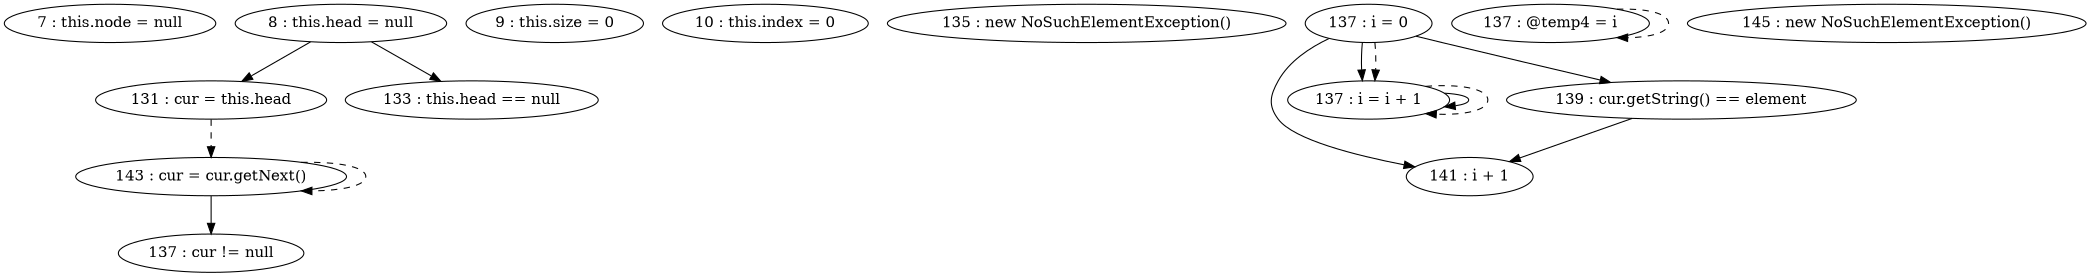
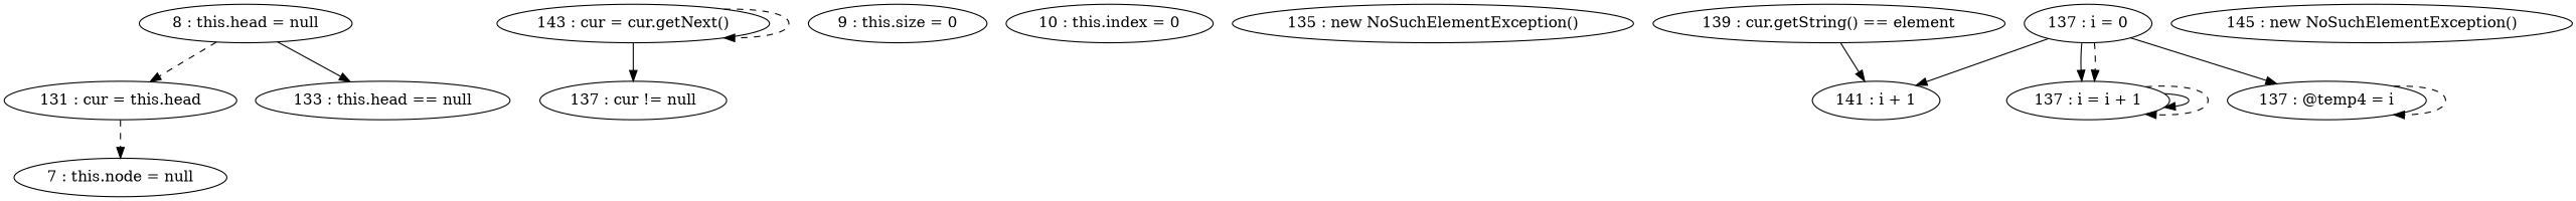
  digraph {
    "7 : this.node = null"
    "8 : this.head = null"
    "131 : cur = this.head"
    "133 : this.head == null"
    "143 : cur = cur.getNext()"
    "137 : cur != null"
    "9 : this.size = 0"
    "10 : this.index = 0"
    "135 : new NoSuchElementException()"
    "137 : i = 0"
    "141 : i + 1"
    "137 : i = i + 1"
    "137 : @temp4 = i"
    "139 : cur.getString() == element"
    "145 : new NoSuchElementException()"
-   "8 : this.head = null" -> "131 : cur = this.head"
+   "8 : this.head = null" -> "131 : cur = this.head" [style=dashed]
    "8 : this.head = null" -> "133 : this.head == null"
-   "131 : cur = this.head" -> "143 : cur = cur.getNext()" [style=dashed]
+   "131 : cur = this.head" -> "7 : this.node = null" [style=dashed]
    "143 : cur = cur.getNext()" -> "143 : cur = cur.getNext()" [style=dashed]
    "143 : cur = cur.getNext()" -> "137 : cur != null"
    "137 : i = 0" -> "141 : i + 1"
    "137 : i = 0" -> "137 : i = i + 1"
    "137 : i = 0" -> "137 : i = i + 1" [style=dashed]
-   "137 : i = 0" -> "139 : cur.getString() == element"
+   "137 : i = 0" -> "137 : @temp4 = i"
    "137 : i = i + 1" -> "137 : i = i + 1"
    "137 : i = i + 1" -> "137 : i = i + 1" [style=dashed]
    "137 : @temp4 = i" -> "137 : @temp4 = i" [style=dashed]
    "139 : cur.getString() == element" -> "141 : i + 1"
  }
